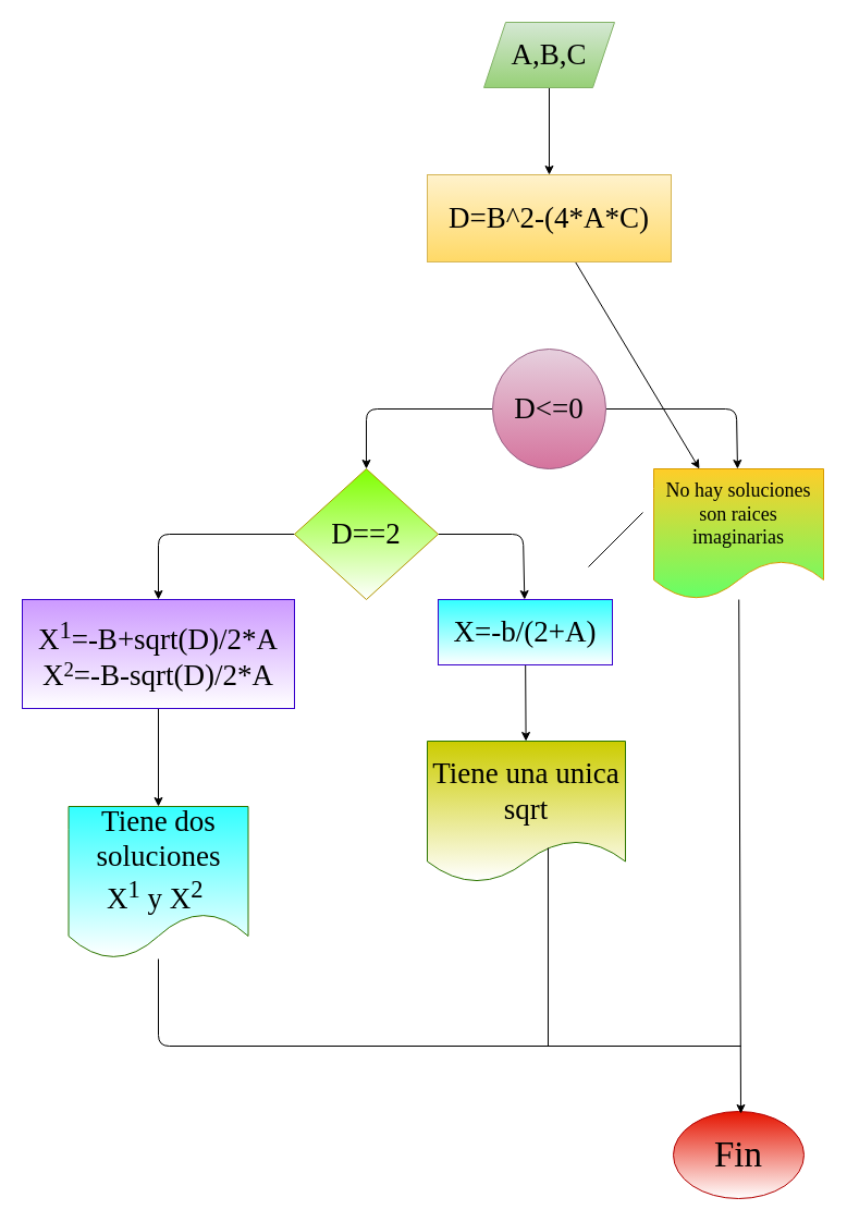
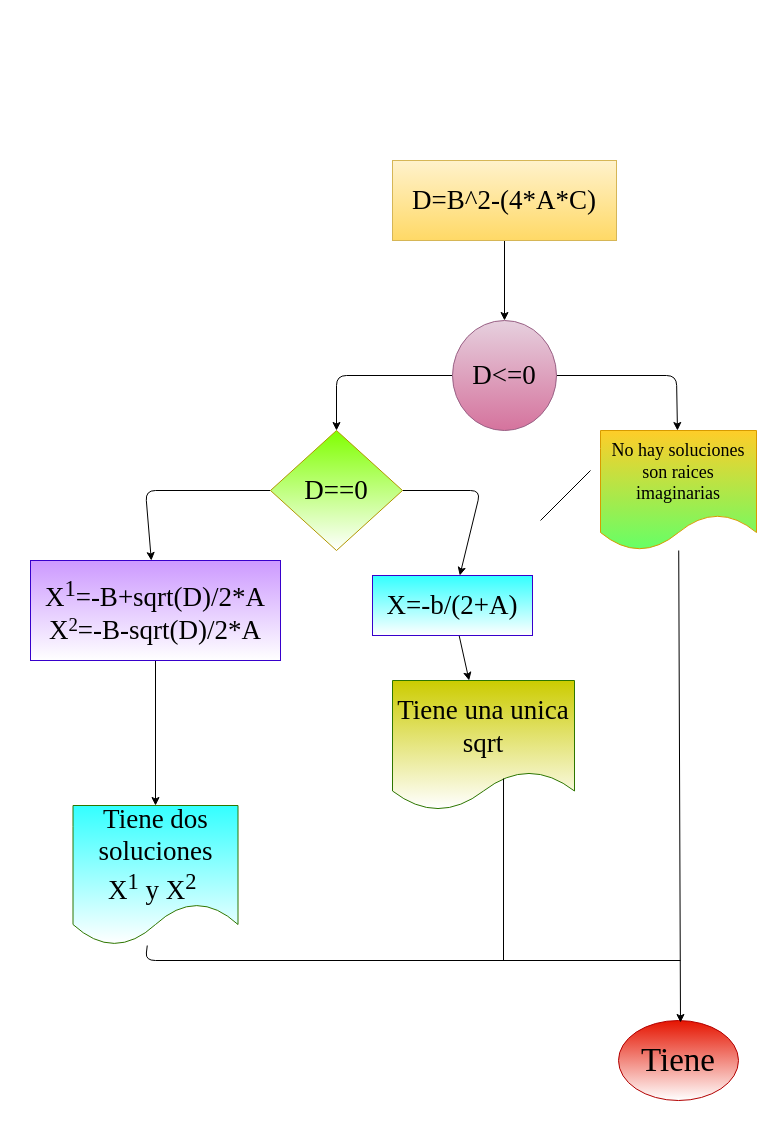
  <mxCell id="0" />
  <mxCell id="1" parent="0" />
- <mxCell id="2" value="" style="edgeStyle=none;html=1;fontFamily=Comic Sans MS;fontSize=27;" parent="1" source="3" target="5" edge="1"><mxGeometry relative="1" as="geometry" /></mxCell>
- <mxCell id="3" value="&lt;font color=&quot;#000000&quot;&gt;A,B,C&lt;/font&gt;" style="shape=parallelogram;perimeter=parallelogramPerimeter;whiteSpace=wrap;html=1;fixedSize=1;fontSize=27;fontFamily=Comic Sans MS;fillColor=#d5e8d4;strokeColor=#82b366;gradientColor=#97d077;" parent="1" vertex="1"><mxGeometry x="444" y="20" width="120" height="60" as="geometry" /></mxCell>
- <mxCell id="4" value="" style="edgeStyle=none;html=1;fontFamily=Comic Sans MS;fontSize=27;" parent="1" source="5" target="9" edge="1"><mxGeometry relative="1" as="geometry" /></mxCell>
+ <mxCell id="4" value="" style="edgeStyle=none;html=1;fontFamily=Comic Sans MS;fontSize=27;" parent="1" source="5" target="8" edge="1"><mxGeometry relative="1" as="geometry" /></mxCell>
  <mxCell id="5" value="&lt;font color=&quot;#000000&quot;&gt;D=B^2-(4*A*C)&lt;/font&gt;" style="whiteSpace=wrap;html=1;fontSize=27;fontFamily=Comic Sans MS;fillColor=#fff2cc;strokeColor=#d6b656;gradientColor=#ffd966;" parent="1" vertex="1"><mxGeometry x="392" y="160" width="224" height="80" as="geometry" /></mxCell>
  <mxCell id="6" value="" style="edgeStyle=none;html=1;fontFamily=Comic Sans MS;fontSize=27;" parent="1" source="8" target="9" edge="1"><mxGeometry relative="1" as="geometry"><Array as="points"><mxPoint x="676" y="375" /></Array></mxGeometry></mxCell>
  <mxCell id="7" value="" style="edgeStyle=none;html=1;fontFamily=Comic Sans MS;fontSize=27;" parent="1" source="8" target="12" edge="1"><mxGeometry relative="1" as="geometry"><Array as="points"><mxPoint x="336" y="375" /></Array></mxGeometry></mxCell>
  <mxCell id="8" value="D&amp;lt;=0" style="ellipse;whiteSpace=wrap;html=1;fontSize=27;fontFamily=Comic Sans MS;fillColor=#e6d0de;strokeColor=#996185;gradientColor=#d5739d;" parent="1" vertex="1"><mxGeometry x="452" y="320" width="104" height="110" as="geometry" /></mxCell>
  <mxCell id="9" value="&lt;font color=&quot;#000000&quot;&gt;No hay soluciones son raices imaginarias&lt;/font&gt;" style="shape=document;whiteSpace=wrap;html=1;boundedLbl=1;fontSize=18;fontFamily=Comic Sans MS;fillColor=#ffcd28;strokeColor=#d79b00;gradientColor=#66FF66;" parent="1" vertex="1"><mxGeometry x="600" y="430" width="156" height="120" as="geometry" /></mxCell>
  <mxCell id="10" value="" style="edgeStyle=none;html=1;fontFamily=Comic Sans MS;fontSize=18;" parent="1" source="12" target="14" edge="1"><mxGeometry relative="1" as="geometry"><Array as="points"><mxPoint x="480" y="490" /></Array></mxGeometry></mxCell>
  <mxCell id="11" value="" style="edgeStyle=none;html=1;fontFamily=Comic Sans MS;fontSize=18;" parent="1" source="12" target="16" edge="1"><mxGeometry relative="1" as="geometry"><Array as="points"><mxPoint x="145" y="490" /></Array></mxGeometry></mxCell>
- <mxCell id="12" value="D==2" style="rhombus;whiteSpace=wrap;html=1;fontSize=27;fontFamily=Comic Sans MS;fillColor=#80FF00;strokeColor=#B09500;fontColor=#000000;gradientColor=#ffffff;" parent="1" vertex="1"><mxGeometry x="270" y="430" width="132" height="120" as="geometry" /></mxCell>
+ <mxCell id="12" value="D==0" style="rhombus;whiteSpace=wrap;html=1;fontSize=27;fontFamily=Comic Sans MS;fillColor=#80FF00;strokeColor=#B09500;fontColor=#000000;gradientColor=#ffffff;" parent="1" vertex="1"><mxGeometry x="270" y="430" width="132" height="120" as="geometry" /></mxCell>
  <mxCell id="13" value="" style="edgeStyle=none;html=1;fontFamily=Comic Sans MS;fontSize=18;" parent="1" source="14" target="18" edge="1"><mxGeometry relative="1" as="geometry" /></mxCell>
- <mxCell id="14" value="&lt;font color=&quot;#000000&quot;&gt;X=-b/(2+A)&lt;/font&gt;" style="whiteSpace=wrap;html=1;fontSize=27;fontFamily=Comic Sans MS;fillColor=#33FFFF;strokeColor=#3700CC;fontColor=#ffffff;gradientColor=#ffffff;" parent="1" vertex="1"><mxGeometry x="402" y="550" width="160" height="60" as="geometry" /></mxCell>
+ <mxCell id="14" value="&lt;font color=&quot;#000000&quot;&gt;X=-b/(2+A)&lt;/font&gt;" style="whiteSpace=wrap;html=1;fontSize=27;fontFamily=Comic Sans MS;fillColor=#33FFFF;strokeColor=#3700CC;fontColor=#ffffff;gradientColor=#ffffff;" parent="1" vertex="1"><mxGeometry x="372" y="575" width="160" height="60" as="geometry" /></mxCell>
  <mxCell id="15" value="" style="edgeStyle=none;html=1;fontFamily=Comic Sans MS;fontSize=18;" parent="1" source="16" target="17" edge="1"><mxGeometry relative="1" as="geometry" /></mxCell>
- <mxCell id="16" value="&lt;font color=&quot;#000000&quot;&gt;X&lt;sup&gt;1&lt;/sup&gt;=-B+sqrt(D)/2*A&lt;br&gt;X&lt;span style=&quot;font-size: 22.5px&quot;&gt;&lt;sup&gt;2&lt;/sup&gt;&lt;/span&gt;=-B-sqrt(D)/2*A&lt;/font&gt;" style="whiteSpace=wrap;html=1;fontSize=27;fontFamily=Comic Sans MS;fillColor=#CC99FF;strokeColor=#3700CC;fontColor=#ffffff;gradientColor=#ffffff;" parent="1" vertex="1"><mxGeometry x="20" y="550" width="250" height="100" as="geometry" /></mxCell>
- <mxCell id="17" value="&lt;font color=&quot;#000000&quot;&gt;Tiene dos soluciones X&lt;sup&gt;1&lt;/sup&gt;&amp;nbsp;y X&lt;sup&gt;2&lt;/sup&gt;&amp;nbsp;&lt;/font&gt;" style="shape=document;whiteSpace=wrap;html=1;boundedLbl=1;fontSize=27;fontFamily=Comic Sans MS;fillColor=#33FFFF;strokeColor=#2D7600;fontColor=#ffffff;gradientColor=#ffffff;" parent="1" vertex="1"><mxGeometry x="62.5" y="740" width="165" height="140" as="geometry" /></mxCell>
+ <mxCell id="16" value="&lt;font color=&quot;#000000&quot;&gt;X&lt;sup&gt;1&lt;/sup&gt;=-B+sqrt(D)/2*A&lt;br&gt;X&lt;span style=&quot;font-size: 22.5px&quot;&gt;&lt;sup&gt;2&lt;/sup&gt;&lt;/span&gt;=-B-sqrt(D)/2*A&lt;/font&gt;" style="whiteSpace=wrap;html=1;fontSize=27;fontFamily=Comic Sans MS;fillColor=#CC99FF;strokeColor=#3700CC;fontColor=#ffffff;gradientColor=#ffffff;" parent="1" vertex="1"><mxGeometry x="30" y="560" width="250" height="100" as="geometry" /></mxCell>
+ <mxCell id="17" value="&lt;font color=&quot;#000000&quot;&gt;Tiene dos soluciones X&lt;sup&gt;1&lt;/sup&gt;&amp;nbsp;y X&lt;sup&gt;2&lt;/sup&gt;&amp;nbsp;&lt;/font&gt;" style="shape=document;whiteSpace=wrap;html=1;boundedLbl=1;fontSize=27;fontFamily=Comic Sans MS;fillColor=#33FFFF;strokeColor=#2D7600;fontColor=#ffffff;gradientColor=#ffffff;" parent="1" vertex="1"><mxGeometry x="72.5" y="805" width="165" height="140" as="geometry" /></mxCell>
  <mxCell id="18" value="&lt;font color=&quot;#000000&quot;&gt;Tiene una unica sqrt&lt;/font&gt;" style="shape=document;whiteSpace=wrap;html=1;boundedLbl=1;fontSize=27;fontFamily=Comic Sans MS;fillColor=#CCCC00;strokeColor=#2D7600;fontColor=#ffffff;gradientColor=#ffffff;" parent="1" vertex="1"><mxGeometry x="392" y="680" width="182" height="130" as="geometry" /></mxCell>
- <mxCell id="19" value="&lt;font color=&quot;#000000&quot;&gt;Fin&lt;/font&gt;" style="ellipse;whiteSpace=wrap;html=1;fontFamily=Comic Sans MS;fontSize=33;fillColor=#e51400;fontColor=#ffffff;strokeColor=#B20000;gradientColor=#ffffff;" parent="1" vertex="1"><mxGeometry x="618" y="1020" width="120" height="80" as="geometry" /></mxCell>
+ <mxCell id="19" value="&lt;font color=&quot;#000000&quot;&gt;Tiene&lt;/font&gt;" style="ellipse;whiteSpace=wrap;html=1;fontFamily=Comic Sans MS;fontSize=33;fillColor=#e51400;fontColor=#ffffff;strokeColor=#B20000;gradientColor=#ffffff;" parent="1" vertex="1"><mxGeometry x="618" y="1020" width="120" height="80" as="geometry" /></mxCell>
  <mxCell id="20" value="" style="endArrow=none;html=1;fontColor=#000000;" edge="1" parent="1"><mxGeometry width="50" height="50" relative="1" as="geometry"><mxPoint x="540" y="520" as="sourcePoint" /><mxPoint x="590" y="470" as="targetPoint" /></mxGeometry></mxCell>
  <mxCell id="21" value="" style="endArrow=none;html=1;fontColor=#000000;" edge="1" parent="1" source="17"><mxGeometry width="50" height="50" relative="1" as="geometry"><mxPoint x="260" y="780" as="sourcePoint" /><mxPoint x="680" y="960" as="targetPoint" /><Array as="points"><mxPoint x="145" y="960" /></Array></mxGeometry></mxCell>
  <mxCell id="22" value="" style="endArrow=none;html=1;fontColor=#000000;entryX=0.61;entryY=0.754;entryDx=0;entryDy=0;entryPerimeter=0;" edge="1" parent="1" target="18"><mxGeometry width="50" height="50" relative="1" as="geometry"><mxPoint x="503" y="960" as="sourcePoint" /><mxPoint x="620" y="770" as="targetPoint" /></mxGeometry></mxCell>
  <mxCell id="23" value="" style="endArrow=classic;html=1;fontColor=#000000;" edge="1" parent="1" source="9"><mxGeometry width="50" height="50" relative="1" as="geometry"><mxPoint x="610" y="890" as="sourcePoint" /><mxPoint x="680" y="1022" as="targetPoint" /></mxGeometry></mxCell>
